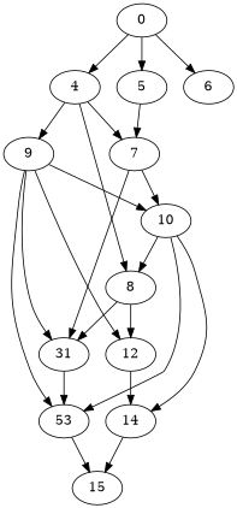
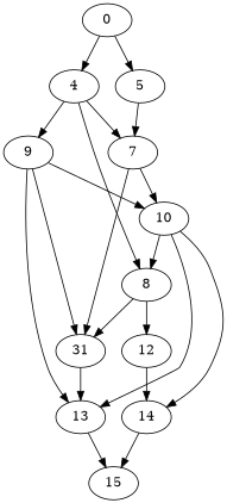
  digraph {
    node [alpha=0.08]
    n1 [expect_size=51725312 label=0]
    4 [alpha=0.19 expect_size=30274560]
    5 [alpha=0.13 expect_size=12342272]
-   6 [alpha=0.11 expect_size=40660992]
    7 [alpha=0.11 expect_size=39040000]
    8 [alpha=0.05 expect_size=10955776]
    9 [alpha=0.17 expect_size=21360640]
    10 [alpha=0.20 expect_size=47229952]
    n9 [alpha=0.18 expect_size=35643392 label=31]
    12 [alpha=0.07 expect_size=6680576]
-   13 [alpha=0.04 expect_size=8910848 label=53]
+   13 [alpha=0.04 expect_size=8910848]
    14 [alpha=0.00 expect_size=8017920]
    15 [expect_size=5716992]
    n1 -> 4
    n1 -> 5
-   n1 -> 6
    4 -> 7
    4 -> 8
    4 -> 9
    5 -> 7
    7 -> 10
    7 -> n9
    8 -> n9
    8 -> 12
    9 -> 10
    9 -> n9
-   9 -> 12
    9 -> 13
    10 -> 8
    10 -> 13
    10 -> 14
    n9 -> 13
    12 -> 14
    13 -> 15
    14 -> 15
  }
